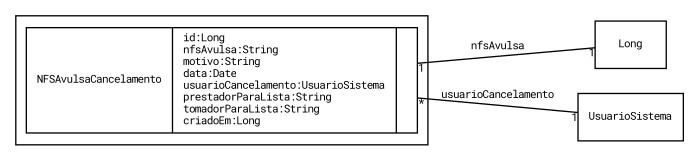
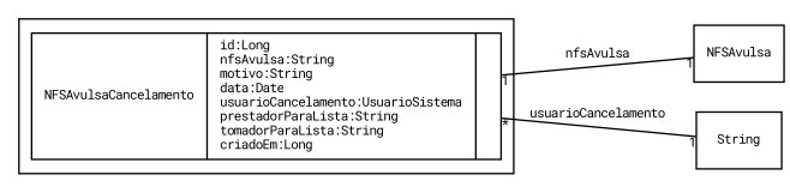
  digraph {
    fontname="Roboto Mono"
    fontsize=8
    rankdir=LR
    node [fontname="Roboto Mono" fontsize=8 shape=record]
    edge [arrowhead=none fontname="Roboto Mono" fontsize=8 headlabel=1]
    n1 [label="{NFSAvulsaCancelamento|id:Long\lnfsAvulsa:String\lmotivo:String\ldata:Date\lusuarioCancelamento:UsuarioSistema\lprestadorParaLista:String\ltomadorParaLista:String\lcriadoEm:Long\l|\l}"]
-   NFSAvulsa [label=Long]
-   UsuarioSistema
+   NFSAvulsa
+   UsuarioSistema [label=String]
    subgraph cluster_1 {
      n1
    }
    n1 -> NFSAvulsa [label=nfsAvulsa taillabel=1]
    n1 -> UsuarioSistema [label=usuarioCancelamento taillabel="*"]
  }
